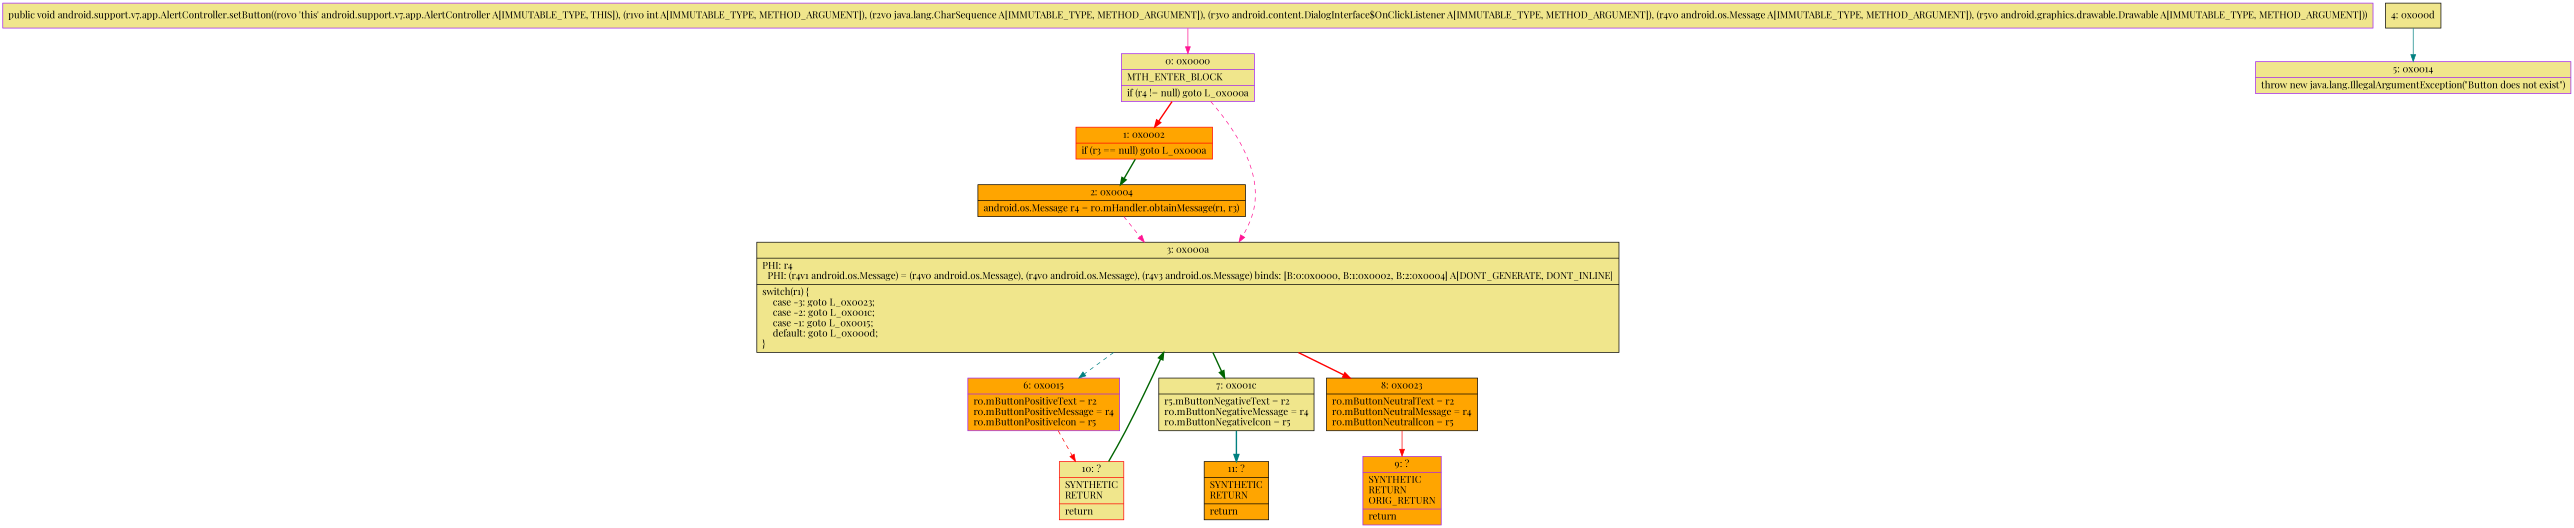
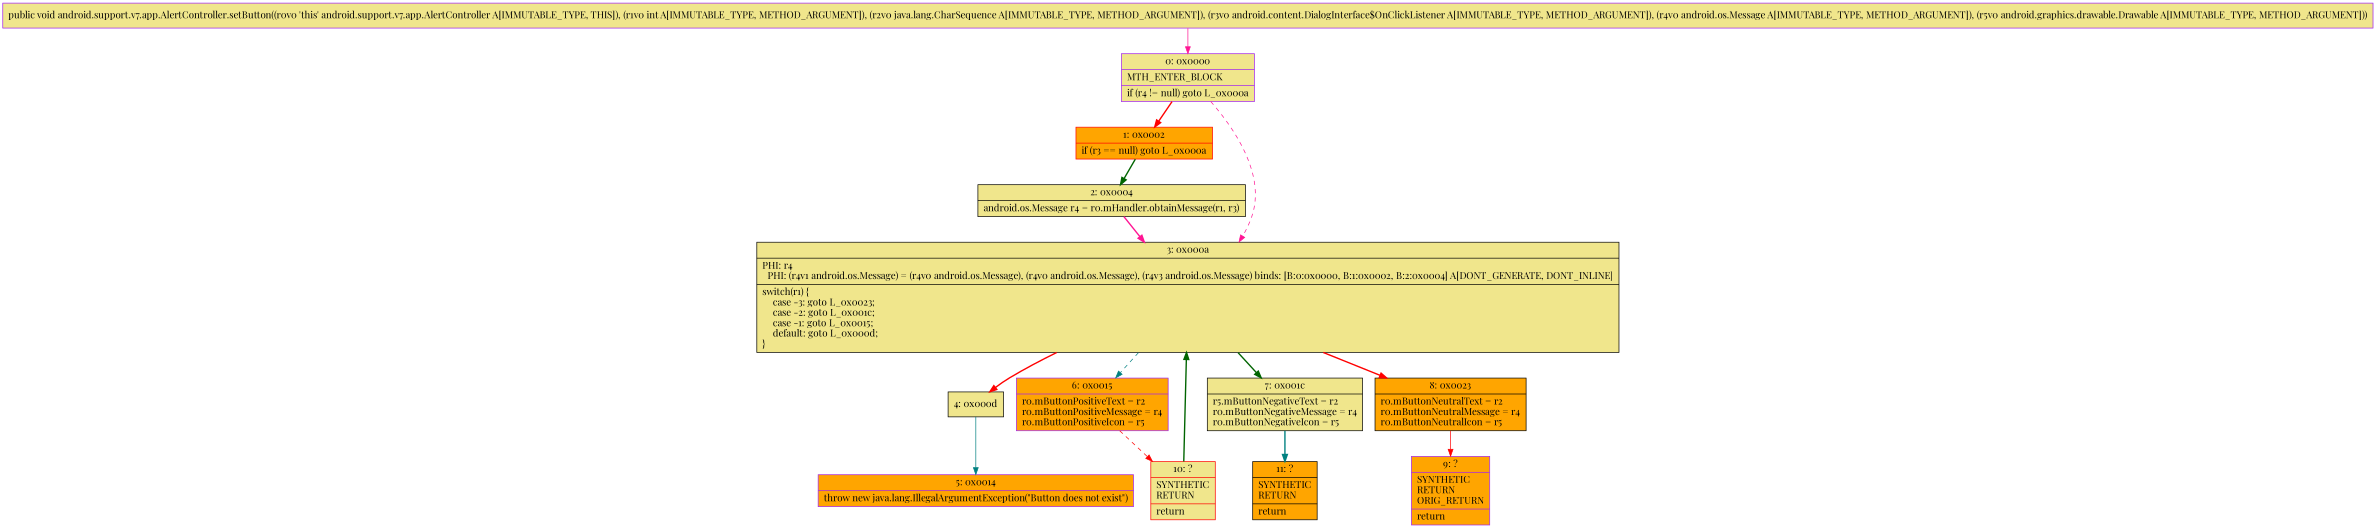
  digraph {
    fontname="Playfair Display"
    node [color=black fillcolor=khaki fontname="Playfair Display" shape=record style=filled]
    edge [color=red fontname="Playfair Display" style=bold]
    n1 [color=purple label="{0\:\ 0x0000|MTH_ENTER_BLOCK\l|if (r4 != null) goto L_0x000a\l}"]
    n2 [color=red fillcolor=orange label="{1\:\ 0x0002|if (r3 == null) goto L_0x000a\l}"]
    n3 [label="{3\:\ 0x000a|PHI: r4 \l  PHI: (r4v1 android.os.Message) = (r4v0 android.os.Message), (r4v0 android.os.Message), (r4v3 android.os.Message) binds: [B:0:0x0000, B:1:0x0002, B:2:0x0004] A[DONT_GENERATE, DONT_INLINE]\l|switch(r1) \{\l    case \-3: goto L_0x0023;\l    case \-2: goto L_0x001c;\l    case \-1: goto L_0x0015;\l    default: goto L_0x000d;\l\}\l}"]
-   n4 [fillcolor=orange label="{2\:\ 0x0004|android.os.Message r4 = r0.mHandler.obtainMessage(r1, r3)\l}"]
+   n4 [label="{2\:\ 0x0004|android.os.Message r4 = r0.mHandler.obtainMessage(r1, r3)\l}"]
    n5 [label="{4\:\ 0x000d}"]
    n6 [color=purple fillcolor=orange label="{6\:\ 0x0015|r0.mButtonPositiveText = r2\lr0.mButtonPositiveMessage = r4\lr0.mButtonPositiveIcon = r5\l}"]
    n7 [label="{7\:\ 0x001c|r5.mButtonNegativeText = r2\lr0.mButtonNegativeMessage = r4\lr0.mButtonNegativeIcon = r5\l}"]
    n8 [fillcolor=orange label="{8\:\ 0x0023|r0.mButtonNeutralText = r2\lr0.mButtonNeutralMessage = r4\lr0.mButtonNeutralIcon = r5\l}"]
-   n9 [color=purple label="{5\:\ 0x0014|throw new java.lang.IllegalArgumentException(\"Button does not exist\")\l}"]
+   n9 [color=purple fillcolor=orange label="{5\:\ 0x0014|throw new java.lang.IllegalArgumentException(\"Button does not exist\")\l}"]
    n10 [color=red label="{10\:\ ?|SYNTHETIC\lRETURN\l|return\l}"]
    n11 [fillcolor=orange label="{11\:\ ?|SYNTHETIC\lRETURN\l|return\l}"]
    n12 [color=purple fillcolor=orange label="{9\:\ ?|SYNTHETIC\lRETURN\lORIG_RETURN\l|return\l}"]
    n13 [color=purple label="{public void android.support.v7.app.AlertController.setButton((r0v0 'this' android.support.v7.app.AlertController A[IMMUTABLE_TYPE, THIS]), (r1v0 int A[IMMUTABLE_TYPE, METHOD_ARGUMENT]), (r2v0 java.lang.CharSequence A[IMMUTABLE_TYPE, METHOD_ARGUMENT]), (r3v0 android.content.DialogInterface$OnClickListener A[IMMUTABLE_TYPE, METHOD_ARGUMENT]), (r4v0 android.os.Message A[IMMUTABLE_TYPE, METHOD_ARGUMENT]), (r5v0 android.graphics.drawable.Drawable A[IMMUTABLE_TYPE, METHOD_ARGUMENT])) }"]
    n1 -> n2
    n1 -> n3 [color=deeppink style=dashed]
    n2 -> n4 [color=darkgreen]
+   n3 -> n5
    n3 -> n6 [color=teal style=dashed]
    n3 -> n7 [color=darkgreen]
    n3 -> n8
-   n4 -> n3 [color=deeppink style=dashed]
+   n4 -> n3 [color=deeppink]
    n5 -> n9 [color=teal style=solid]
    n6 -> n10 [style=dashed]
    n7 -> n11 [color=teal]
    n8 -> n12 [style=solid]
    n10 -> n3 [color=darkgreen]
    n13 -> n1 [color=deeppink style=solid]
  }
